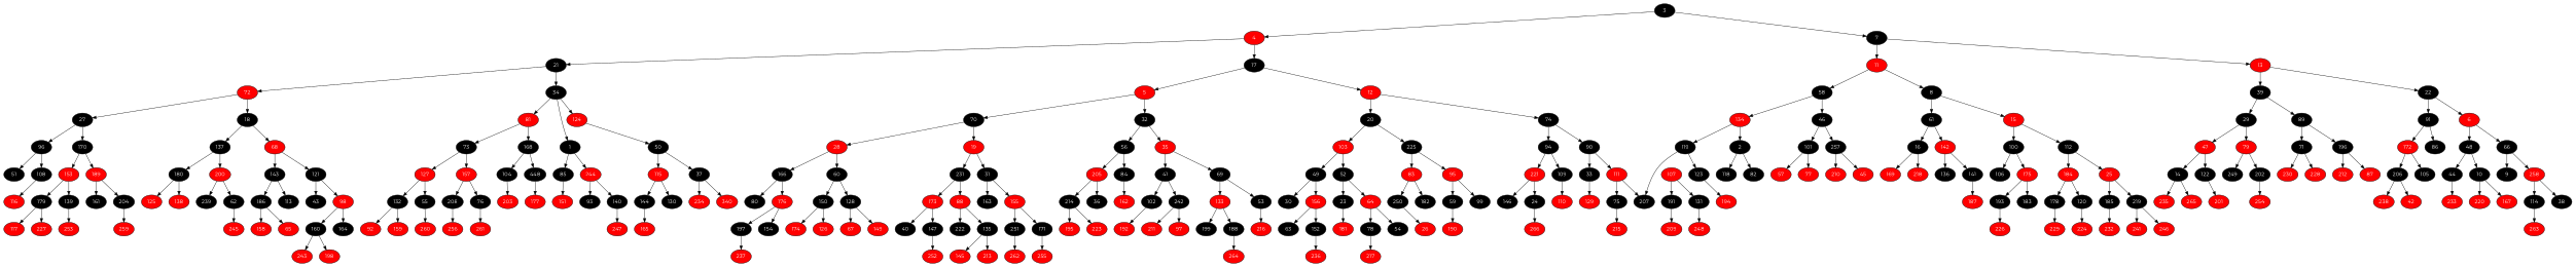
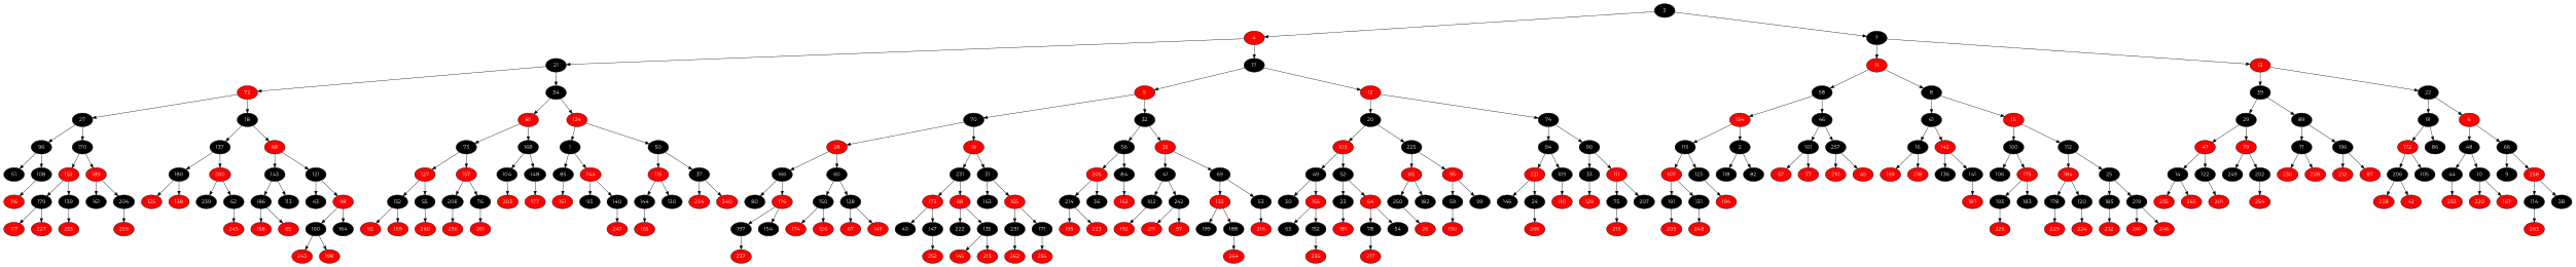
  digraph {
    fontname=Montserrat
    node [fillcolor=" black" fontcolor=" white" fontname=Montserrat style=filled]
    edge [color=black fontname=Montserrat]
    3
    4 [fillcolor=" red"]
    21
    72 [fillcolor=" red"]
    27
    96
    51
    108
    116 [fillcolor=" red"]
    170
    153 [fillcolor=" red"]
    179
    117 [fillcolor=" red"]
    227 [fillcolor=" red"]
    139
    253 [fillcolor=" red"]
    189 [fillcolor=" red"]
    161
    204
    259 [fillcolor=" red"]
    18
    137
    180
    125 [fillcolor=" red"]
    138 [fillcolor=" red"]
    200 [fillcolor=" red"]
    239
    62
    245 [fillcolor=" red"]
    68 [fillcolor=" red"]
    143
    186
    158 [fillcolor=" red"]
    65 [fillcolor=" red"]
    113
    121
    43
    98 [fillcolor=" red"]
    160
    243 [fillcolor=" red"]
    198 [fillcolor=" red"]
    164
    34
    81 [fillcolor=" red"]
    73
    127 [fillcolor=" red"]
    132
    92 [fillcolor=" red"]
    159 [fillcolor=" red"]
    55
    260 [fillcolor=" red"]
    157 [fillcolor=" red"]
    208
    256 [fillcolor=" red"]
    76
    261 [fillcolor=" red"]
    168
    104
    203 [fillcolor=" red"]
-   148 [label=448]
+   148
    177 [fillcolor=" red"]
    124 [fillcolor=" red"]
    1
    85
    151 [fillcolor=" red"]
    244 [fillcolor=" red"]
    93
    140
    247 [fillcolor=" red"]
    50
    115 [fillcolor=" red"]
    144
    165 [fillcolor=" red"]
    130
    37
    234 [fillcolor=" red"]
    n77 [fillcolor=" red" label=340]
    17
    5 [fillcolor=" red"]
    70
    28 [fillcolor=" red"]
    166
    80
    176 [fillcolor=" red"]
    197
    237 [fillcolor=" red"]
    154
    60
    150
    174 [fillcolor=" red"]
    126 [fillcolor=" red"]
    128
    67 [fillcolor=" red"]
    149 [fillcolor=" red"]
    19 [fillcolor=" red"]
    231
    173 [fillcolor=" red"]
    40
    147
    252 [fillcolor=" red"]
    88 [fillcolor=" red"]
    222
    135
    145 [fillcolor=" red"]
    213 [fillcolor=" red"]
    31
    163
    155 [fillcolor=" red"]
    251
    262 [fillcolor=" red"]
    171
    255 [fillcolor=" red"]
    32
    56
    205 [fillcolor=" red"]
    214
    195 [fillcolor=" red"]
    223 [fillcolor=" red"]
    36
    84
    162 [fillcolor=" red"]
    35 [fillcolor=" red"]
    41
    102
    192 [fillcolor=" red"]
    242
    211 [fillcolor=" red"]
    97 [fillcolor=" red"]
    69
    133 [fillcolor=" red"]
    199
    188
    264 [fillcolor=" red"]
    53
    216 [fillcolor=" red"]
    12 [fillcolor=" red"]
    20
    103 [fillcolor=" red"]
    49
    30
    156 [fillcolor=" red"]
    63
    152
    236 [fillcolor=" red"]
    52
    23
    181 [fillcolor=" red"]
    64 [fillcolor=" red"]
    78
    217 [fillcolor=" red"]
    54
    225
    83 [fillcolor=" red"]
    250
    26 [fillcolor=" red"]
    182
    95 [fillcolor=" red"]
    59
    190 [fillcolor=" red"]
    99
    74
    94
    221 [fillcolor=" red"]
    146
    24
    266 [fillcolor=" red"]
    109
    110 [fillcolor=" red"]
    90
    33
    129 [fillcolor=" red"]
    111 [fillcolor=" red"]
    75
    215 [fillcolor=" red"]
    207
    7
    11 [fillcolor=" red"]
    58
    134 [fillcolor=" red"]
    119
    107 [fillcolor=" red"]
    191
    209 [fillcolor=" red"]
    131
    248 [fillcolor=" red"]
    123
    194 [fillcolor=" red"]
    2
    118
    82
    46
    101
    57 [fillcolor=" red"]
    77 [fillcolor=" red"]
    257
    210 [fillcolor=" red"]
    45 [fillcolor=" red"]
    8
    61
    16
    169 [fillcolor=" red"]
    218 [fillcolor=" red"]
    142 [fillcolor=" red"]
    136
    141
    187 [fillcolor=" red"]
    15 [fillcolor=" red"]
    100
    106
    175 [fillcolor=" red"]
    193
    226 [fillcolor=" red"]
    183
    112
    184 [fillcolor=" red"]
    178
    229 [fillcolor=" red"]
    120
    224 [fillcolor=" red"]
-   25 [fillcolor=" red"]
+   25 [fillcolor=black]
    185
    232 [fillcolor=" red"]
    219
    241 [fillcolor=" red"]
    246 [fillcolor=" red"]
    13 [fillcolor=" red"]
    39
    29
    47 [fillcolor=" red"]
    14
    235 [fillcolor=" red"]
    265 [fillcolor=" red"]
    122
    201 [fillcolor=" red"]
    79 [fillcolor=" red"]
    249
    202
    254 [fillcolor=" red"]
    89
    71
    230 [fillcolor=" red"]
    228 [fillcolor=" red"]
    196
    212 [fillcolor=" red"]
    87 [fillcolor=" red"]
    22
    91
    172 [fillcolor=" red"]
    206
    238 [fillcolor=" red"]
    42 [fillcolor=" red"]
    105
    86
    6 [fillcolor=" red"]
    48
    44
    233 [fillcolor=" red"]
    10
    220 [fillcolor=" red"]
    167 [fillcolor=" red"]
    66
    9
    258 [fillcolor=" red"]
    114
    263 [fillcolor=" red"]
    38
    subgraph sub_1 {
      3
      4
      21
      72
      27
      96
      51
      108
      116
      170
      153
      179
      117
      227
      139
      253
      189
      161
      204
      259
      18
      137
      180
      125
      138
      200
      239
      62
      245
      68
      143
      186
      158
      65
      113
      121
      43
      98
      160
      243
      198
      164
      34
      81
      73
      127
      132
      92
      159
      55
      260
      157
      208
      256
      76
      261
      168
      104
      203
      148
      177
      124
      1
      85
      151
      244
      93
      140
      247
      50
      115
      144
      165
      130
      37
      234
      n77
      17
      5
      70
      28
      166
      80
      176
      197
      237
      154
      60
      150
      174
      126
      128
      67
      149
      19
      231
      173
      40
      147
      252
      88
      222
      135
      145
      213
      31
      163
      155
      251
      262
      171
      255
      32
      56
      205
      214
      195
      223
      36
      84
      162
      35
      41
      102
      192
      242
      211
      97
      69
      133
      199
      188
      264
      53
      216
      12
      20
      103
      49
      30
      156
      63
      152
      236
      52
      23
      181
      64
      78
      217
      54
      225
      83
      250
      26
      182
      95
      59
      190
      99
      74
      94
      221
      146
      24
      266
      109
      110
      90
      33
      129
      111
      75
      215
      207
      7
      11
      58
      134
      119
      107
      191
      209
      131
      248
      123
      194
      2
      118
      82
      46
      101
      57
      77
      257
      210
      45
      8
      61
      16
      169
      218
      142
      136
      141
      187
      15
      100
      106
      175
      193
      226
      183
      112
      184
      178
      229
      120
      224
      25
      185
      232
      219
      241
      246
      13
      39
      29
      47
      14
      235
      265
      122
      201
      79
      249
      202
      254
      89
      71
      230
      228
      196
      212
      87
      22
      91
      172
      206
      238
      42
      105
      86
      6
      48
      44
      233
      10
      220
      167
      66
      9
      258
      114
      263
      38
    }
    3 -> 4
    3 -> 7
    4 -> 21
    4 -> 17
    21 -> 72
    21 -> 34
    72 -> 27
    72 -> 18
    27 -> 96
    27 -> 170
    96 -> 51
    96 -> 108
    108 -> 116
    170 -> 153
    170 -> 189
    153 -> 179
    153 -> 139
    179 -> 117
    179 -> 227
    139 -> 253
    189 -> 161
    189 -> 204
    204 -> 259
    18 -> 137
    18 -> 68
    137 -> 180
    137 -> 200
    180 -> 125
    180 -> 138
    200 -> 239
    200 -> 62
    62 -> 245
    68 -> 143
    68 -> 121
    143 -> 186
    143 -> 113
    186 -> 158
    186 -> 65
    121 -> 43
    121 -> 98
    98 -> 160
    98 -> 164
    160 -> 243
    160 -> 198
    34 -> 81
    34 -> 124
    81 -> 73
    81 -> 168
    73 -> 127
    73 -> 157
    127 -> 132
    127 -> 55
    132 -> 92
    132 -> 159
    55 -> 260
    157 -> 208
    157 -> 76
    208 -> 256
    76 -> 261
    168 -> 104
    168 -> 148
    104 -> 203
    148 -> 177
-   34 -> 1
+   124 -> 1
    124 -> 50
    1 -> 85
    1 -> 244
    85 -> 151
    244 -> 93
    244 -> 140
    140 -> 247
    50 -> 115
    50 -> 37
    115 -> 144
    115 -> 130
    144 -> 165
    37 -> 234
    37 -> n77
    17 -> 5
    17 -> 12
    5 -> 70
    5 -> 32
    70 -> 28
    70 -> 19
    28 -> 166
    28 -> 60
    166 -> 80
    166 -> 176
    176 -> 197
    176 -> 154
    197 -> 237
    60 -> 150
    60 -> 128
    150 -> 174
    150 -> 126
    128 -> 67
    128 -> 149
    19 -> 231
    19 -> 31
    231 -> 173
    231 -> 88
    173 -> 40
    173 -> 147
    147 -> 252
    88 -> 222
    88 -> 135
    135 -> 145
    135 -> 213
    31 -> 163
    31 -> 155
    155 -> 251
    155 -> 171
    251 -> 262
    171 -> 255
    32 -> 56
    32 -> 35
    56 -> 205
    56 -> 84
    205 -> 214
    205 -> 36
    214 -> 195
    214 -> 223
    84 -> 162
    35 -> 41
    35 -> 69
    41 -> 102
    41 -> 242
    102 -> 192
    242 -> 211
    242 -> 97
    69 -> 133
    69 -> 53
    133 -> 199
    133 -> 188
    188 -> 264
    53 -> 216
    12 -> 20
    12 -> 74
    20 -> 103
    20 -> 225
    103 -> 49
    103 -> 52
    49 -> 30
    49 -> 156
    156 -> 63
    156 -> 152
    152 -> 236
    52 -> 23
    52 -> 64
    23 -> 181
    64 -> 78
    64 -> 54
    78 -> 217
    225 -> 83
    225 -> 95
    83 -> 250
    83 -> 182
    250 -> 26
    95 -> 59
    95 -> 99
    59 -> 190
    74 -> 94
    74 -> 90
    94 -> 221
    94 -> 109
    221 -> 146
    221 -> 24
    24 -> 266
    109 -> 110
    90 -> 33
    90 -> 111
    33 -> 129
    111 -> 75
    111 -> 207
    75 -> 215
    7 -> 11
    7 -> 13
    11 -> 58
    11 -> 8
    58 -> 134
    58 -> 46
    134 -> 119
    134 -> 2
-   119 -> 207
+   119 -> 107
    119 -> 123
    107 -> 191
    107 -> 131
    191 -> 209
    131 -> 248
    123 -> 194
    2 -> 118
    2 -> 82
    46 -> 101
    46 -> 257
    101 -> 57
    101 -> 77
    257 -> 210
    257 -> 45
    8 -> 61
    8 -> 15
    61 -> 16
    61 -> 142
    16 -> 169
    16 -> 218
    142 -> 136
    142 -> 141
    141 -> 187
    15 -> 100
    15 -> 112
    100 -> 106
    100 -> 175
    175 -> 193
    175 -> 183
    193 -> 226
    112 -> 184
    112 -> 25
    184 -> 178
    184 -> 120
    178 -> 229
    120 -> 224
    25 -> 185
    25 -> 219
    185 -> 232
    219 -> 241
    219 -> 246
    13 -> 39
    13 -> 22
    39 -> 29
    39 -> 89
    29 -> 47
    29 -> 79
    47 -> 14
    47 -> 122
    14 -> 235
    14 -> 265
    122 -> 201
    79 -> 249
    79 -> 202
    202 -> 254
    89 -> 71
    89 -> 196
    71 -> 230
    71 -> 228
    196 -> 212
    196 -> 87
    22 -> 91
    22 -> 6
    91 -> 172
    91 -> 86
    172 -> 206
    172 -> 105
    206 -> 238
    206 -> 42
    6 -> 48
    6 -> 66
    48 -> 44
    48 -> 10
    44 -> 233
    10 -> 220
    10 -> 167
    66 -> 9
    66 -> 258
    258 -> 114
    258 -> 38
    114 -> 263
  }
